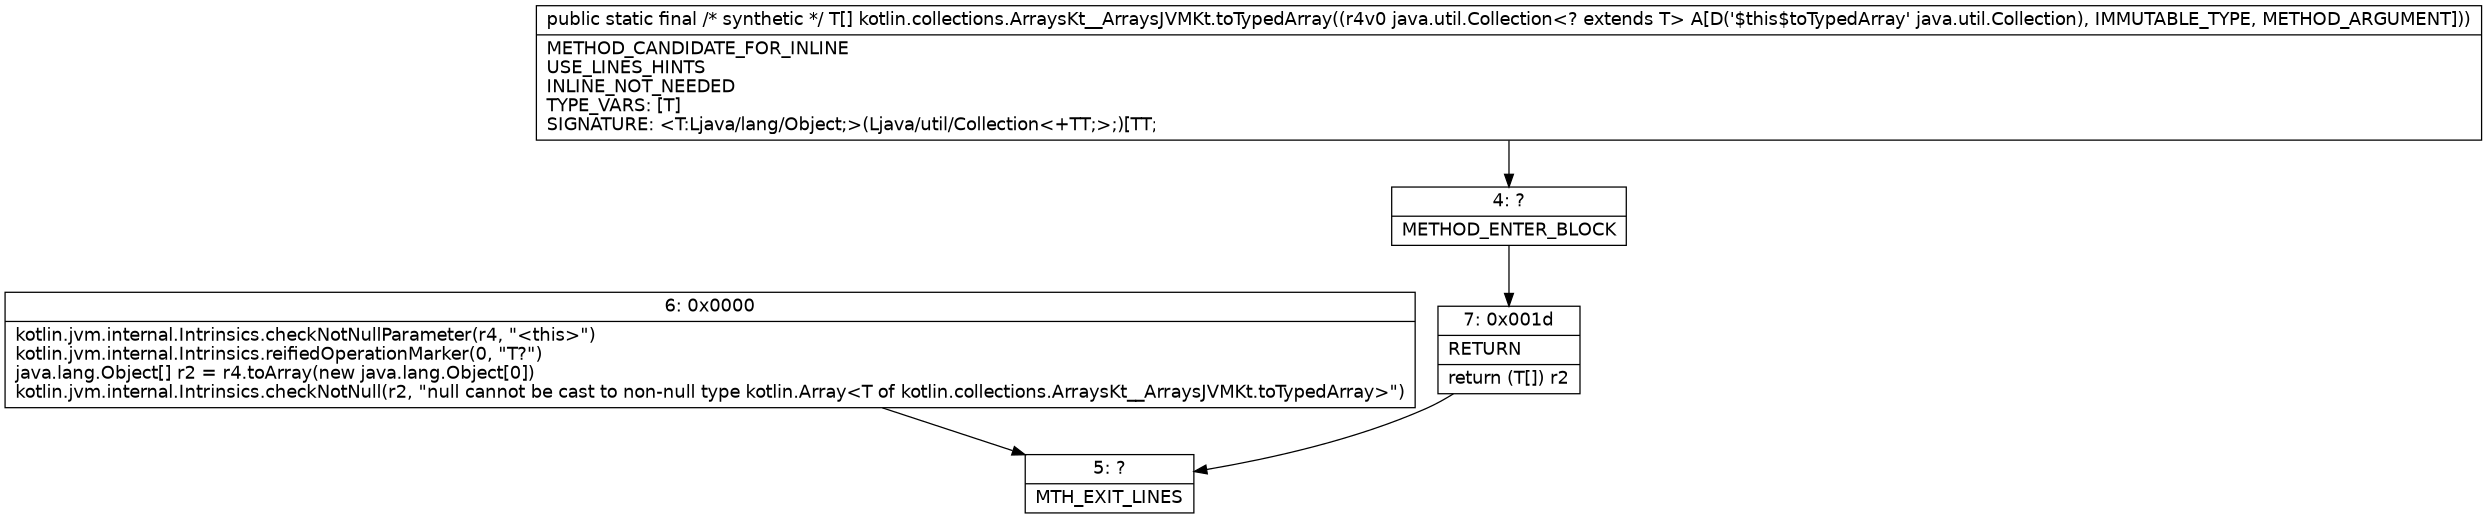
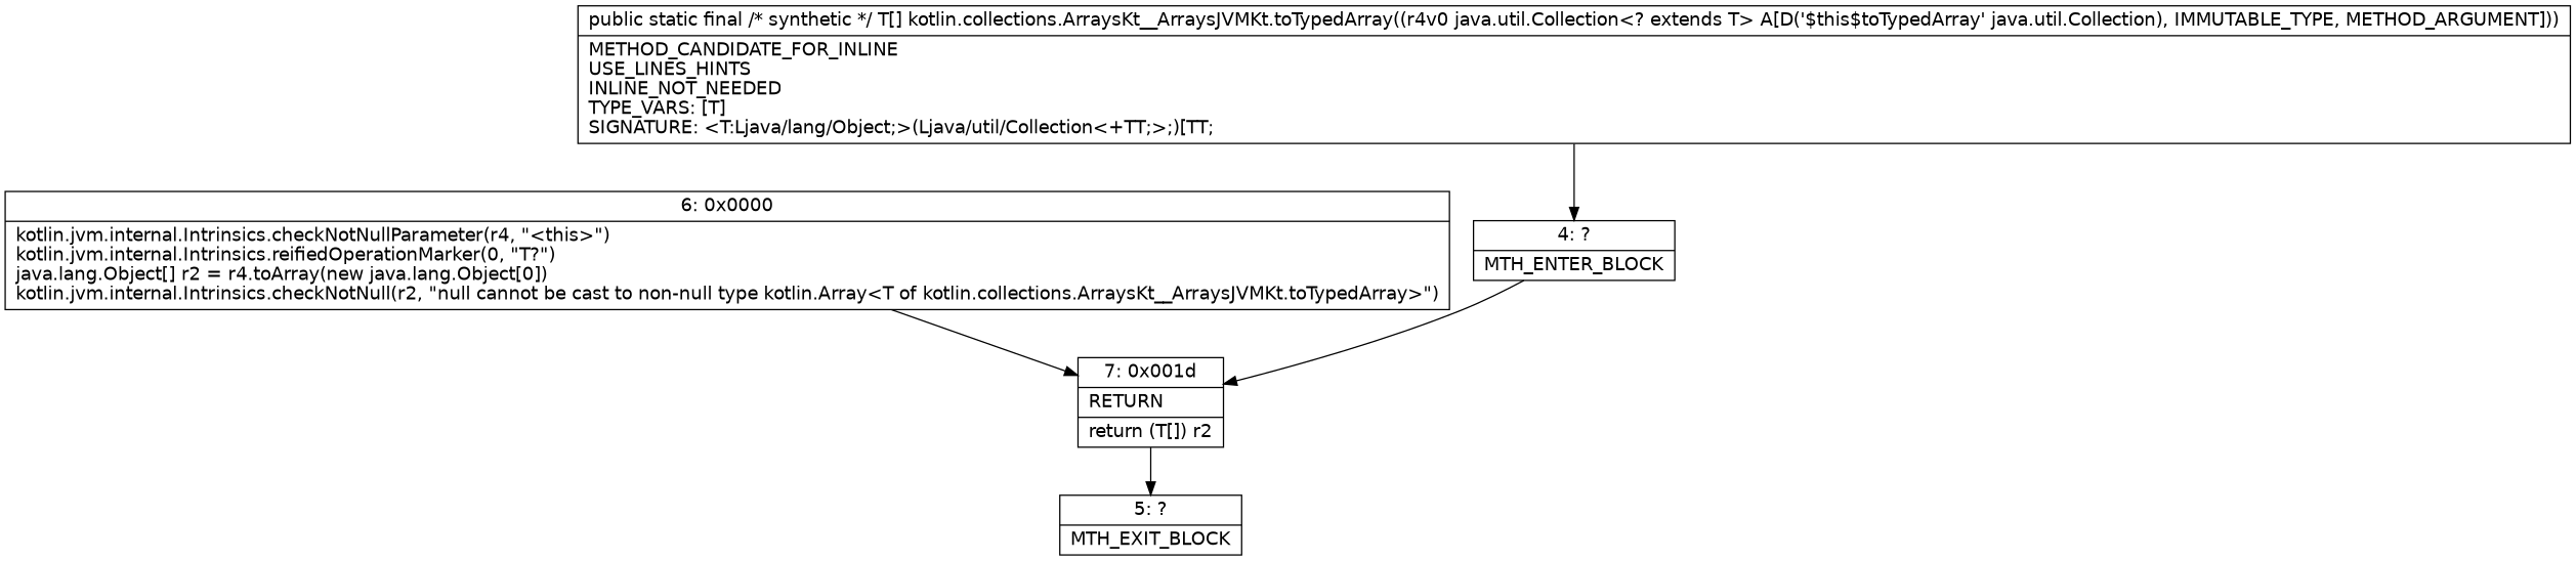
  digraph {
    fontname="DejaVu Sans"
    node [fontname="DejaVu Sans" shape=record]
    edge [fontname="DejaVu Sans"]
-   n1 [label="{4\:\ ?|METHOD_ENTER_BLOCK\l}"]
+   n1 [label="{4\:\ ?|MTH_ENTER_BLOCK\l}"]
    n2 [label="{7\:\ 0x001d|RETURN\l|return (T[]) r2\l}"]
    n3 [label="{6\:\ 0x0000|kotlin.jvm.internal.Intrinsics.checkNotNullParameter(r4, \"\<this\>\")\lkotlin.jvm.internal.Intrinsics.reifiedOperationMarker(0, \"T?\")\ljava.lang.Object[] r2 = r4.toArray(new java.lang.Object[0])\lkotlin.jvm.internal.Intrinsics.checkNotNull(r2, \"null cannot be cast to non\-null type kotlin.Array\<T of kotlin.collections.ArraysKt__ArraysJVMKt.toTypedArray\>\")\l}"]
-   n4 [label="{5\:\ ?|MTH_EXIT_LINES\l}"]
+   n4 [label="{5\:\ ?|MTH_EXIT_BLOCK\l}"]
    n5 [label="{public static final \/* synthetic *\/ T[] kotlin.collections.ArraysKt__ArraysJVMKt.toTypedArray((r4v0 java.util.Collection\<? extends T\> A[D('$this$toTypedArray' java.util.Collection), IMMUTABLE_TYPE, METHOD_ARGUMENT]))  | METHOD_CANDIDATE_FOR_INLINE\lUSE_LINES_HINTS\lINLINE_NOT_NEEDED\lTYPE_VARS: [T]\lSIGNATURE: \<T:Ljava\/lang\/Object;\>(Ljava\/util\/Collection\<+TT;\>;)[TT;\l}"]
    n1 -> n2
    n2 -> n4
-   n3 -> n4
+   n3 -> n2
    n5 -> n1
  }
